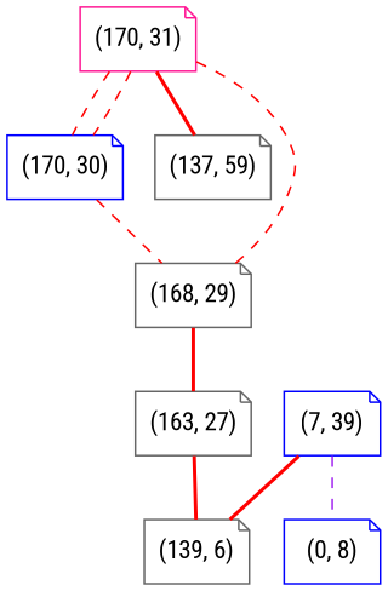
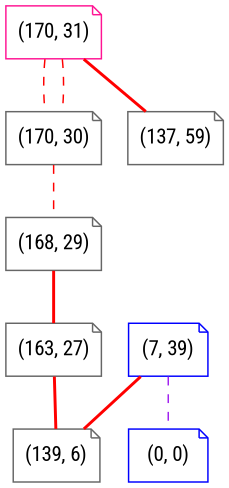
  graph {
    fontname="Roboto Condensed"
    node [color=gray40 fontname="Roboto Condensed" shape=note]
    edge [color=red fontname="Roboto Condensed" style=dashed weight=1]
    "(170, 31)" [color=deeppink]
-   "(170, 30)" [color=blue]
+   "(170, 30)"
    "(137, 59)"
    "(168, 29)"
    "(163, 27)"
    "(7, 39)" [color=blue]
-   "(0, 0)" [color=blue label="(0, 8)"]
+   "(0, 0)" [color=blue]
    "(139, 6)"
    "(170, 31)" -- "(170, 30)"
    "(170, 31)" -- "(170, 30)"
    "(170, 31)" -- "(137, 59)" [style=bold]
-   "(170, 31)" -- "(168, 29)"
    "(170, 30)" -- "(168, 29)"
    "(168, 29)" -- "(163, 27)" [style=bold]
    "(163, 27)" -- "(139, 6)" [style=bold]
    "(7, 39)" -- "(0, 0)" [color=purple weight=4]
    "(7, 39)" -- "(139, 6)" [style=bold]
  }
